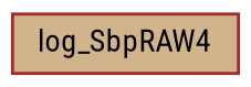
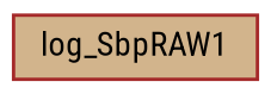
  digraph {
    rankdir=LR
    fontname="Roboto Condensed"
-   n1 [color=brown fillcolor=tan fontname="Roboto Condensed" fontsize=10 height=0.2 label=log_SbpRAW4 shape=record style=filled width=0.4]
+   n1 [color=brown fillcolor=tan fontname="Roboto Condensed" fontsize=10 height=0.2 label=log_SbpRAW1 shape=record style=filled width=0.4]
  }
